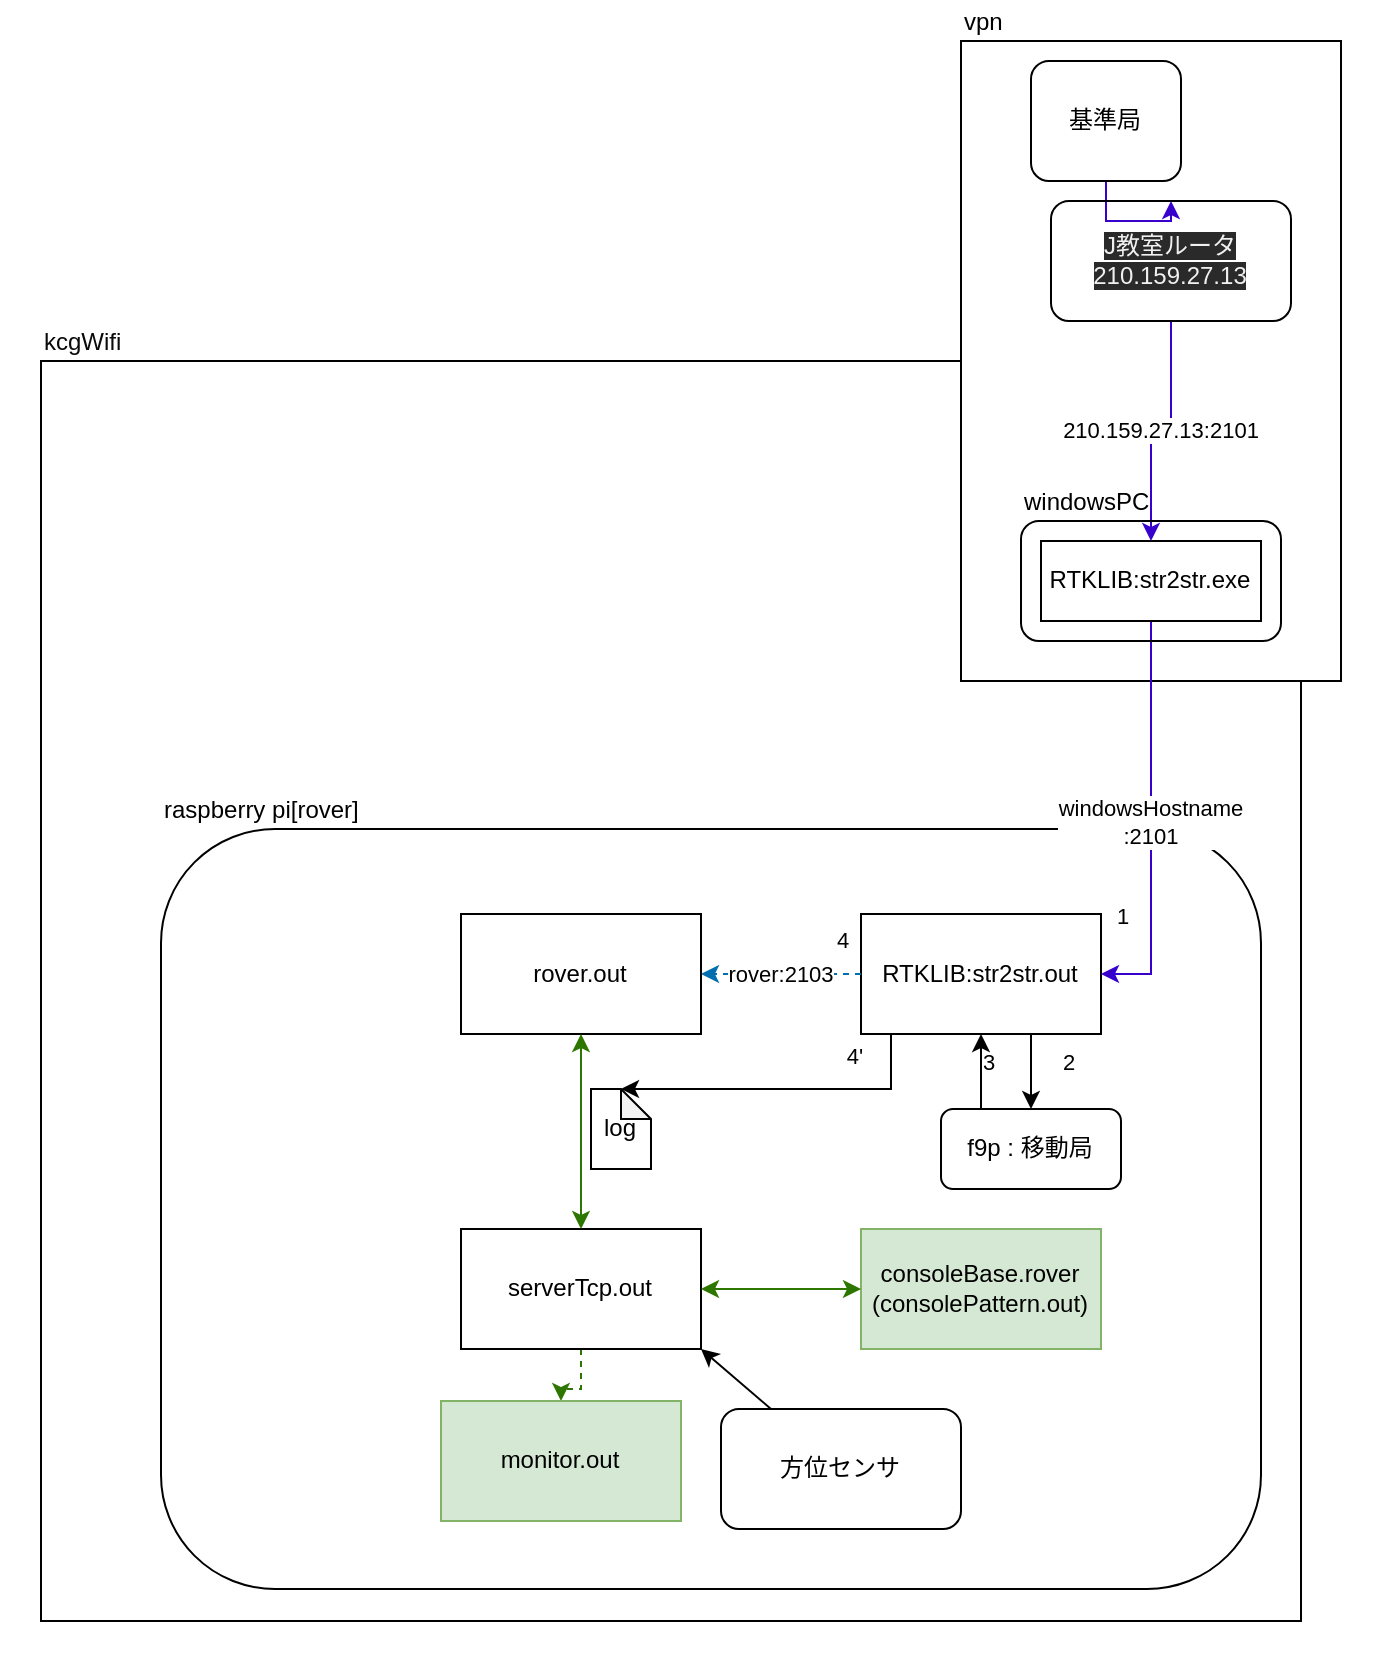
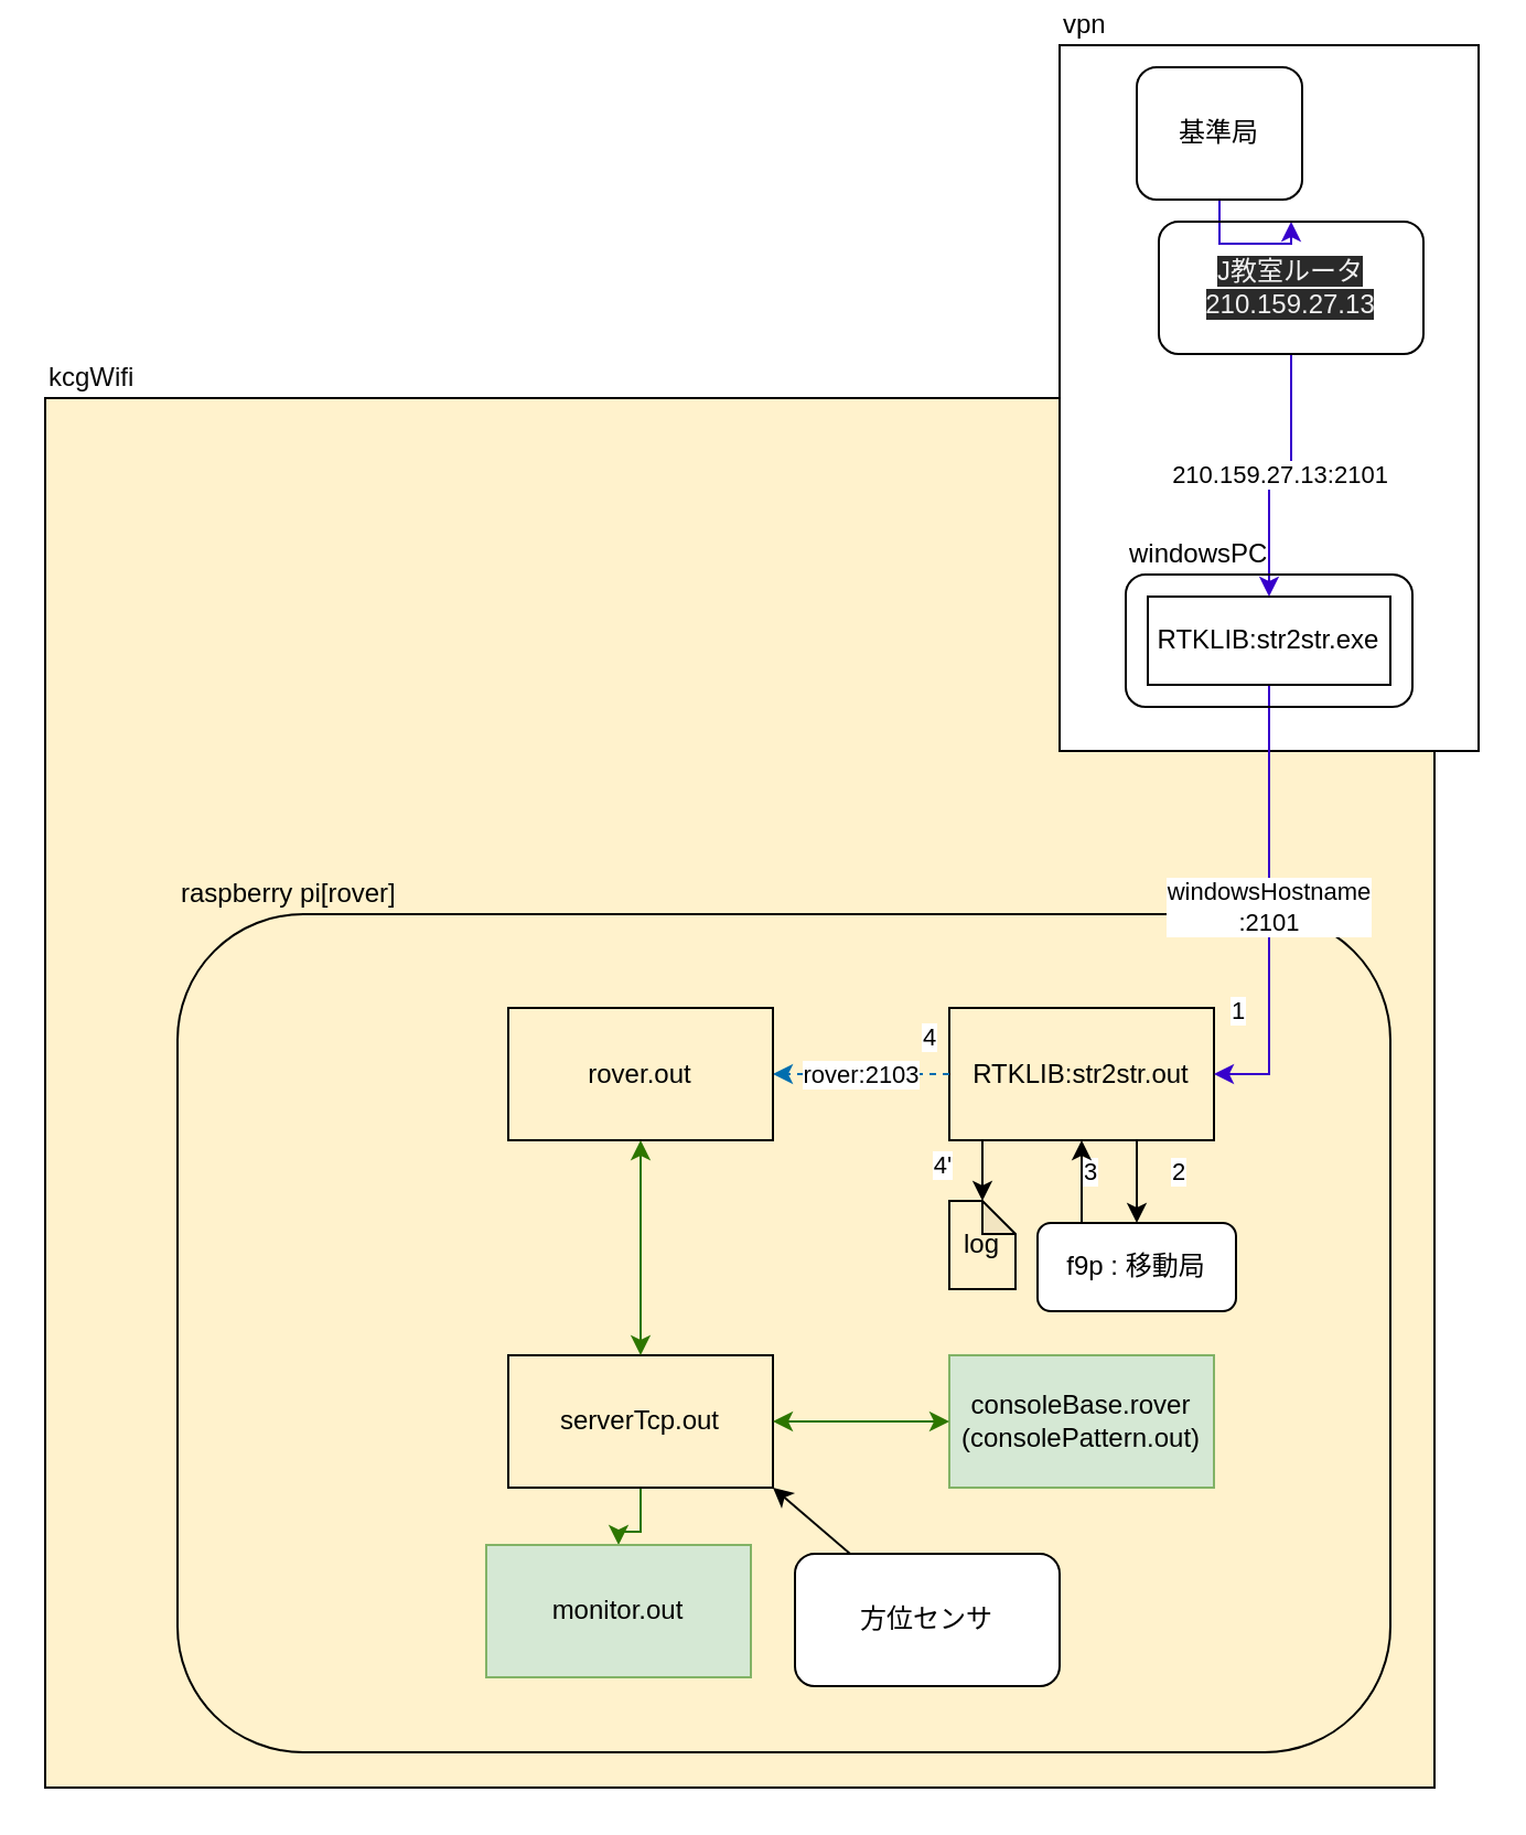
  <mxCell id="0" />
  <mxCell id="1" parent="0" />
- <mxCell id="2" value="kcgWifi" style="rounded=0;whiteSpace=wrap;html=1;align=left;labelPosition=center;verticalLabelPosition=top;verticalAlign=bottom;labelBackgroundColor=#ffffff;fontColor=#0A0A0A;" parent="1" vertex="1"><mxGeometry x="20" y="180" width="630" height="630" as="geometry" /></mxCell>
+ <mxCell id="2" value="kcgWifi" style="rounded=0;whiteSpace=wrap;html=1;align=left;labelPosition=center;verticalLabelPosition=top;verticalAlign=bottom;labelBackgroundColor=#ffffff;fontColor=#0A0A0A;fillColor=#fff2cc;" parent="1" vertex="1"><mxGeometry x="20" y="180" width="630" height="630" as="geometry" /></mxCell>
  <mxCell id="3" value="RTKLIB:str2str.out" style="rounded=0;whiteSpace=wrap;html=1;fillColor=none;align=center;" parent="1" vertex="1"><mxGeometry x="430" y="456.5" width="120" height="60" as="geometry" /></mxCell>
  <mxCell id="4" value="vpn" style="rounded=0;whiteSpace=wrap;html=1;align=left;labelPosition=center;verticalLabelPosition=top;verticalAlign=bottom;" vertex="1" parent="1"><mxGeometry x="480" y="20" width="190" height="320" as="geometry" /></mxCell>
  <mxCell id="5" value="raspberry pi[rover]" style="rounded=1;whiteSpace=wrap;html=1;fillColor=none;align=left;labelPosition=center;verticalLabelPosition=top;verticalAlign=bottom;" vertex="1" parent="1"><mxGeometry x="80" y="414" width="550" height="380" as="geometry" /></mxCell>
  <mxCell id="6" value="&lt;span style=&quot;background-color: rgb(255 , 255 , 255)&quot;&gt;&lt;font color=&quot;#000000&quot;&gt;vpn&lt;/font&gt;&lt;/span&gt;" style="rounded=0;whiteSpace=wrap;html=1;align=left;labelPosition=center;verticalLabelPosition=top;verticalAlign=bottom;fillColor=none;" parent="1" vertex="1"><mxGeometry x="480" y="20" width="190" height="320" as="geometry" /></mxCell>
  <mxCell id="7" value="windowsHostname&lt;br&gt;:2101" style="edgeStyle=orthogonalEdgeStyle;rounded=0;orthogonalLoop=1;jettySize=auto;html=1;entryX=1;entryY=0.5;entryDx=0;entryDy=0;fillColor=#6a00ff;strokeColor=#3700CC;" parent="1" source="9" target="3" edge="1"><mxGeometry relative="1" as="geometry" /></mxCell>
  <mxCell id="8" value="1" style="edgeLabel;html=1;align=center;verticalAlign=middle;resizable=0;points=[];" parent="7" vertex="1" connectable="0"><mxGeometry x="0.605" y="1" relative="1" as="geometry"><mxPoint x="-16" y="-15" as="offset" /></mxGeometry></mxCell>
  <mxCell id="9" value="RTKLIB:str2str.exe" style="rounded=0;whiteSpace=wrap;html=1;fillColor=none;align=center;" parent="1" vertex="1"><mxGeometry x="520" y="270" width="110" height="40" as="geometry" /></mxCell>
  <mxCell id="10" value="210.159.27.13:2101" style="edgeStyle=orthogonalEdgeStyle;rounded=0;orthogonalLoop=1;jettySize=auto;html=1;exitX=0.5;exitY=1;exitDx=0;exitDy=0;entryX=0.5;entryY=0;entryDx=0;entryDy=0;fillColor=#6a00ff;strokeColor=#3700CC;" parent="1" source="26" target="9" edge="1"><mxGeometry relative="1" as="geometry"><mxPoint x="575" y="170" as="sourcePoint" /></mxGeometry></mxCell>
  <mxCell id="11" value="rover:2103" style="edgeStyle=orthogonalEdgeStyle;rounded=0;orthogonalLoop=1;jettySize=auto;html=1;fillColor=#1ba1e2;strokeColor=#006EAF;dashed=1;" parent="1" source="3" target="19" edge="1"><mxGeometry relative="1" as="geometry" /></mxCell>
  <mxCell id="12" style="edgeStyle=orthogonalEdgeStyle;rounded=0;orthogonalLoop=1;jettySize=auto;html=1;entryX=0;entryY=0;entryDx=15;entryDy=0;entryPerimeter=0;" edge="1" parent="1" source="3" target="14"><mxGeometry relative="1" as="geometry"><Array as="points"><mxPoint x="445" y="530" /><mxPoint x="445" y="530" /></Array></mxGeometry></mxCell>
  <mxCell id="13" style="edgeStyle=orthogonalEdgeStyle;rounded=0;orthogonalLoop=1;jettySize=auto;html=1;exitX=0.5;exitY=1;exitDx=0;exitDy=0;entryX=0.5;entryY=0;entryDx=0;entryDy=0;" edge="1" parent="1" source="3" target="29"><mxGeometry relative="1" as="geometry"><Array as="points"><mxPoint x="515" y="517" /></Array></mxGeometry></mxCell>
- <mxCell id="14" value="log" style="shape=note;whiteSpace=wrap;html=1;backgroundOutline=1;darkOpacity=0.05;fillColor=none;align=center;size=15;" parent="1" vertex="1"><mxGeometry x="295" y="544" width="30" height="40" as="geometry" /></mxCell>
+ <mxCell id="14" value="log" style="shape=note;whiteSpace=wrap;html=1;backgroundOutline=1;darkOpacity=0.05;fillColor=none;align=center;size=15;" parent="1" vertex="1"><mxGeometry x="430" y="544" width="30" height="40" as="geometry" /></mxCell>
  <mxCell id="15" value="2" style="edgeLabel;html=1;align=center;verticalAlign=middle;resizable=0;points=[];" parent="1" vertex="1" connectable="0"><mxGeometry x="529.998" y="523.996" as="geometry"><mxPoint x="4" y="7" as="offset" /></mxGeometry></mxCell>
  <mxCell id="16" value="4'" style="edgeLabel;html=1;align=center;verticalAlign=middle;resizable=0;points=[];" parent="1" vertex="1" connectable="0"><mxGeometry x="549.998" y="489.996" as="geometry"><mxPoint x="-123" y="38" as="offset" /></mxGeometry></mxCell>
  <mxCell id="17" value="3" style="edgeLabel;html=1;align=center;verticalAlign=middle;resizable=0;points=[];" parent="1" vertex="1" connectable="0"><mxGeometry x="529.998" y="513.996" as="geometry"><mxPoint x="-36" y="17" as="offset" /></mxGeometry></mxCell>
  <mxCell id="18" value="4" style="edgeLabel;html=1;align=center;verticalAlign=middle;resizable=0;points=[];" parent="1" vertex="1" connectable="0"><mxGeometry x="419.998" y="473.996" as="geometry"><mxPoint x="1" y="-4" as="offset" /></mxGeometry></mxCell>
  <mxCell id="19" value="rover.out" style="rounded=0;whiteSpace=wrap;html=1;fillColor=none;align=center;" parent="1" vertex="1"><mxGeometry x="230" y="456.5" width="120" height="60" as="geometry" /></mxCell>
- <mxCell id="20" value="" style="edgeStyle=orthogonalEdgeStyle;rounded=0;orthogonalLoop=1;jettySize=auto;html=1;fillColor=#60a917;strokeColor=#2D7600;dashed=1;" parent="1" source="21" target="22" edge="1"><mxGeometry relative="1" as="geometry" /></mxCell>
+ <mxCell id="20" value="" style="edgeStyle=orthogonalEdgeStyle;rounded=0;orthogonalLoop=1;jettySize=auto;html=1;fillColor=#60a917;strokeColor=#2D7600;" parent="1" source="21" target="22" edge="1"><mxGeometry relative="1" as="geometry" /></mxCell>
  <mxCell id="21" value="serverTcp.out" style="rounded=0;whiteSpace=wrap;html=1;fillColor=none;align=center;" parent="1" vertex="1"><mxGeometry x="230" y="614" width="120" height="60" as="geometry" /></mxCell>
  <mxCell id="22" value="monitor.out" style="rounded=0;whiteSpace=wrap;html=1;fillColor=#d5e8d4;align=center;strokeColor=#82b366;fontColor=#000000;" parent="1" vertex="1"><mxGeometry x="220" y="700" width="120" height="60" as="geometry" /></mxCell>
  <mxCell id="23" value="consoleBase.rover&lt;br&gt;(consolePattern.out)" style="rounded=0;whiteSpace=wrap;html=1;fillColor=#d5e8d4;align=center;strokeColor=#82b366;fontColor=#000000;" parent="1" vertex="1"><mxGeometry x="430" y="614" width="120" height="60" as="geometry" /></mxCell>
  <mxCell id="24" value="" style="edgeStyle=orthogonalEdgeStyle;rounded=0;orthogonalLoop=1;jettySize=auto;html=1;fillColor=#6a00ff;strokeColor=#3700CC;" parent="1" source="25" target="26" edge="1"><mxGeometry relative="1" as="geometry" /></mxCell>
  <mxCell id="25" value="基準局" style="rounded=1;whiteSpace=wrap;html=1;fillColor=none;align=center;" parent="1" vertex="1"><mxGeometry x="515" y="30" width="75" height="60" as="geometry" /></mxCell>
  <mxCell id="26" value="&#10;&#10;&lt;span style=&quot;color: rgb(240, 240, 240); font-family: helvetica; font-size: 12px; font-style: normal; font-weight: 400; letter-spacing: normal; text-indent: 0px; text-transform: none; word-spacing: 0px; background-color: rgb(42, 42, 42); display: inline; float: none;&quot;&gt;J教室ルータ&lt;/span&gt;&lt;br style=&quot;color: rgb(240, 240, 240); font-family: helvetica; font-size: 12px; font-style: normal; font-weight: 400; letter-spacing: normal; text-indent: 0px; text-transform: none; word-spacing: 0px; background-color: rgb(42, 42, 42);&quot;&gt;&lt;span style=&quot;color: rgb(240, 240, 240); font-family: helvetica; font-size: 12px; font-style: normal; font-weight: 400; letter-spacing: normal; text-indent: 0px; text-transform: none; word-spacing: 0px; background-color: rgb(42, 42, 42); display: inline; float: none;&quot;&gt;210.159.27.13&lt;/span&gt;&#10;&#10;" style="rounded=1;whiteSpace=wrap;html=1;fillColor=none;align=center;" parent="1" vertex="1"><mxGeometry x="525" y="100" width="120" height="60" as="geometry" /></mxCell>
  <mxCell id="27" value="windowsPC" style="rounded=1;whiteSpace=wrap;html=1;fillColor=none;align=left;labelPosition=center;verticalLabelPosition=top;verticalAlign=bottom;" parent="1" vertex="1"><mxGeometry x="510" y="260" width="130" height="60" as="geometry" /></mxCell>
  <mxCell id="28" style="edgeStyle=orthogonalEdgeStyle;rounded=0;orthogonalLoop=1;jettySize=auto;html=1;exitX=0.5;exitY=0;exitDx=0;exitDy=0;entryX=0.5;entryY=1;entryDx=0;entryDy=0;" edge="1" parent="1" source="29" target="3"><mxGeometry relative="1" as="geometry"><Array as="points"><mxPoint x="490" y="554" /></Array></mxGeometry></mxCell>
  <mxCell id="29" value="f9p : 移動局" style="rounded=1;whiteSpace=wrap;html=1;" vertex="1" parent="1"><mxGeometry x="470" y="554" width="90" height="40" as="geometry" /></mxCell>
  <mxCell id="30" value="" style="endArrow=classic;startArrow=classic;html=1;entryX=0;entryY=0.5;entryDx=0;entryDy=0;exitX=1;exitY=0.5;exitDx=0;exitDy=0;fillColor=#60a917;strokeColor=#2D7600;" edge="1" parent="1" source="21" target="23"><mxGeometry width="50" height="50" relative="1" as="geometry"><mxPoint x="180" y="480" as="sourcePoint" /><mxPoint x="120" y="380" as="targetPoint" /></mxGeometry></mxCell>
  <mxCell id="31" value="" style="endArrow=classic;startArrow=classic;html=1;entryX=0.5;entryY=1;entryDx=0;entryDy=0;exitX=0.5;exitY=0;exitDx=0;exitDy=0;fillColor=#60a917;strokeColor=#2D7600;" edge="1" parent="1" source="21" target="19"><mxGeometry width="50" height="50" relative="1" as="geometry"><mxPoint x="70" y="430" as="sourcePoint" /><mxPoint x="120" y="380" as="targetPoint" /></mxGeometry></mxCell>
  <mxCell id="32" value="方位センサ" style="rounded=1;whiteSpace=wrap;html=1;" vertex="1" parent="1"><mxGeometry x="360" y="704" width="120" height="60" as="geometry" /></mxCell>
  <mxCell id="33" value="" style="endArrow=classic;html=1;entryX=1;entryY=1;entryDx=0;entryDy=0;" edge="1" parent="1" source="32" target="21"><mxGeometry width="50" height="50" relative="1" as="geometry"><mxPoint x="70" y="430" as="sourcePoint" /><mxPoint x="120" y="380" as="targetPoint" /></mxGeometry></mxCell>
